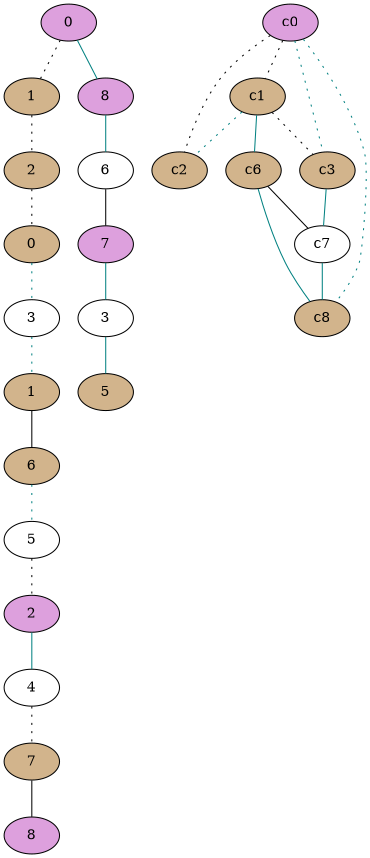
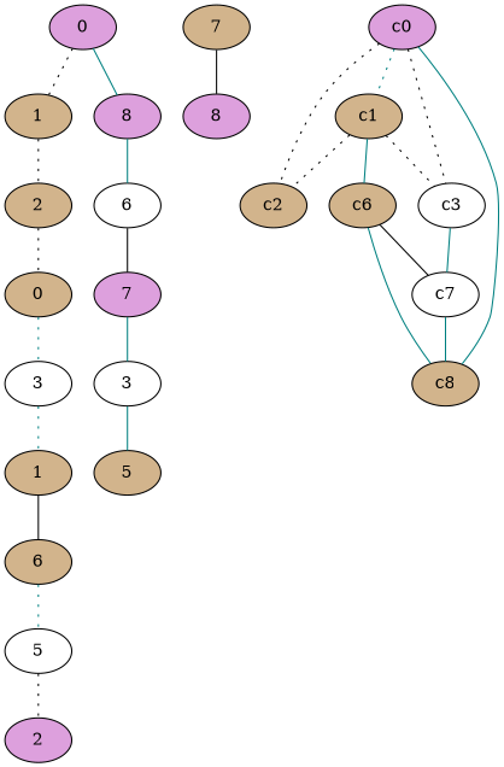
  graph {
    node [fillcolor=tan style=filled]
    edge [color=teal]
    n1 [fillcolor=plum label=0]
    n2 [label=1]
    n3 [fillcolor=plum label=8]
    n4 [label=2]
    n5 [fillcolor=white label=6]
    n6 [label=0]
    n7 [fillcolor=white label=3]
    n8 [label=1]
    n9 [label=6]
    n10 [fillcolor=white label=5]
    n11 [fillcolor=plum label=2]
-   n12 [fillcolor=white label=4]
    n13 [label=7]
    n14 [fillcolor=plum label=8]
    n15 [fillcolor=plum label=7]
    n16 [fillcolor=white label=3]
    n17 [label=5]
    c0 [fillcolor=plum]
    c1
    c2
-   c3
+   c3 [fillcolor=white]
    c8
    c6
    c7 [fillcolor=white]
    n1 -- n2 [color=black style=dotted]
    n1 -- n3
    n2 -- n4 [color=black style=dotted]
    n3 -- n5
    n4 -- n6 [color=black style=dotted]
    n5 -- n15 [color=black]
    n6 -- n7 [style=dotted]
    n7 -- n8 [style=dotted]
    n8 -- n9 [color=black]
    n9 -- n10 [style=dotted]
    n10 -- n11 [color=black style=dotted]
-   n11 -- n12
-   n12 -- n13 [color=black style=dotted]
    n13 -- n14 [color=black]
    n15 -- n16
    n16 -- n17
-   c0 -- c1 [color=black style=dotted]
+   c0 -- c1 [style=dotted]
    c0 -- c2 [color=black style=dotted]
-   c0 -- c3 [style=dotted]
-   c0 -- c8 [style=dotted]
-   c1 -- c2 [style=dotted]
+   c0 -- c3 [color=black style=dotted]
+   c0 -- c8
+   c1 -- c2 [color=black style=dotted]
    c1 -- c3 [color=black style=dotted]
    c1 -- c6
    c3 -- c7
    c6 -- c8
    c6 -- c7 [color=black]
    c7 -- c8
  }
